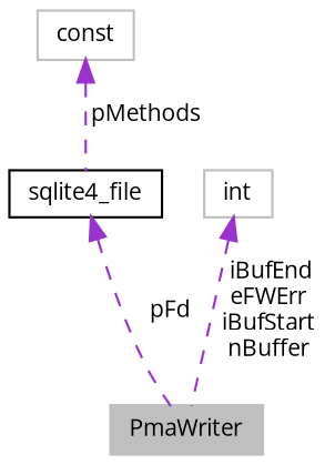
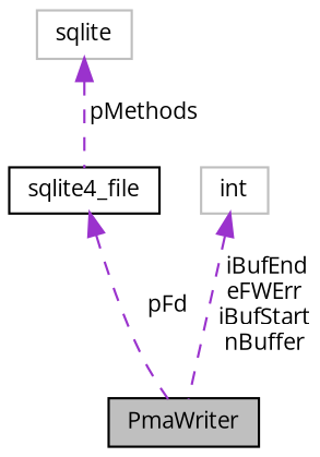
  digraph {
    fontname="Open Sans"
    node [color=black fillcolor=white fontname="Open Sans" fontsize=10 shape=record style=filled]
    edge [color=darkorchid3 dir=back fontname="Open Sans" fontsize=10 labelfontname=Helvetica labelfontsize=10 style=dashed]
-   n1 [color=grey75 fillcolor=grey75 fontcolor=black height=0.2 label=PmaWriter width=0.4]
+   n1 [fillcolor=grey75 fontcolor=black height=0.2 label=PmaWriter width=0.4]
    n2 [height=0.2 label=sqlite4_file width=0.4]
-   n3 [color=grey75 height=0.2 label=const width=0.4]
+   n3 [color=grey75 height=0.2 label=sqlite width=0.4]
    n4 [color=grey75 height=0.2 label=int width=0.4]
    n2 -> n1 [label=" pFd"]
    n3 -> n2 [label=" pMethods"]
    n4 -> n1 [label=" iBufEnd\neFWErr\niBufStart\nnBuffer"]
  }
